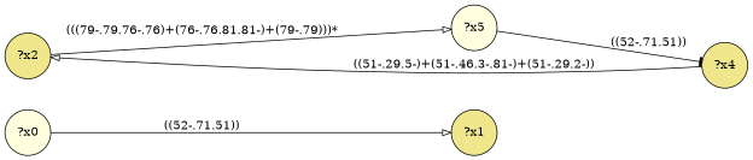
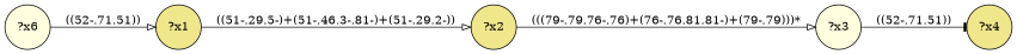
  digraph {
    rankdir=LR
    node [fillcolor=khaki shape=circle style=filled]
    edge [arrowhead=onormal]
-   n1 [fillcolor=lightyellow label="?x0" style="filled,"]
+   n1 [fillcolor=lightyellow label="?x6" style="filled,"]
    n2 [label="?x1"]
    n3 [label="?x2"]
    n4 [label="?x4" style="filled,"]
-   n5 [fillcolor=lightyellow label="?x5"]
+   n5 [fillcolor=lightyellow label="?x3"]
    n1 -> n2 [label="((52-.71.51))"]
-   n4 -> n3 [label="((51-.29.5-)+(51-.46.3-.81-)+(51-.29.2-))"]
+   n2 -> n3 [label="((51-.29.5-)+(51-.46.3-.81-)+(51-.29.2-))"]
    n3 -> n5 [label="(((79-.79.76-.76)+(76-.76.81.81-)+(79-.79)))*"]
    n5 -> n4 [arrowhead=tee label="((52-.71.51))"]
  }
